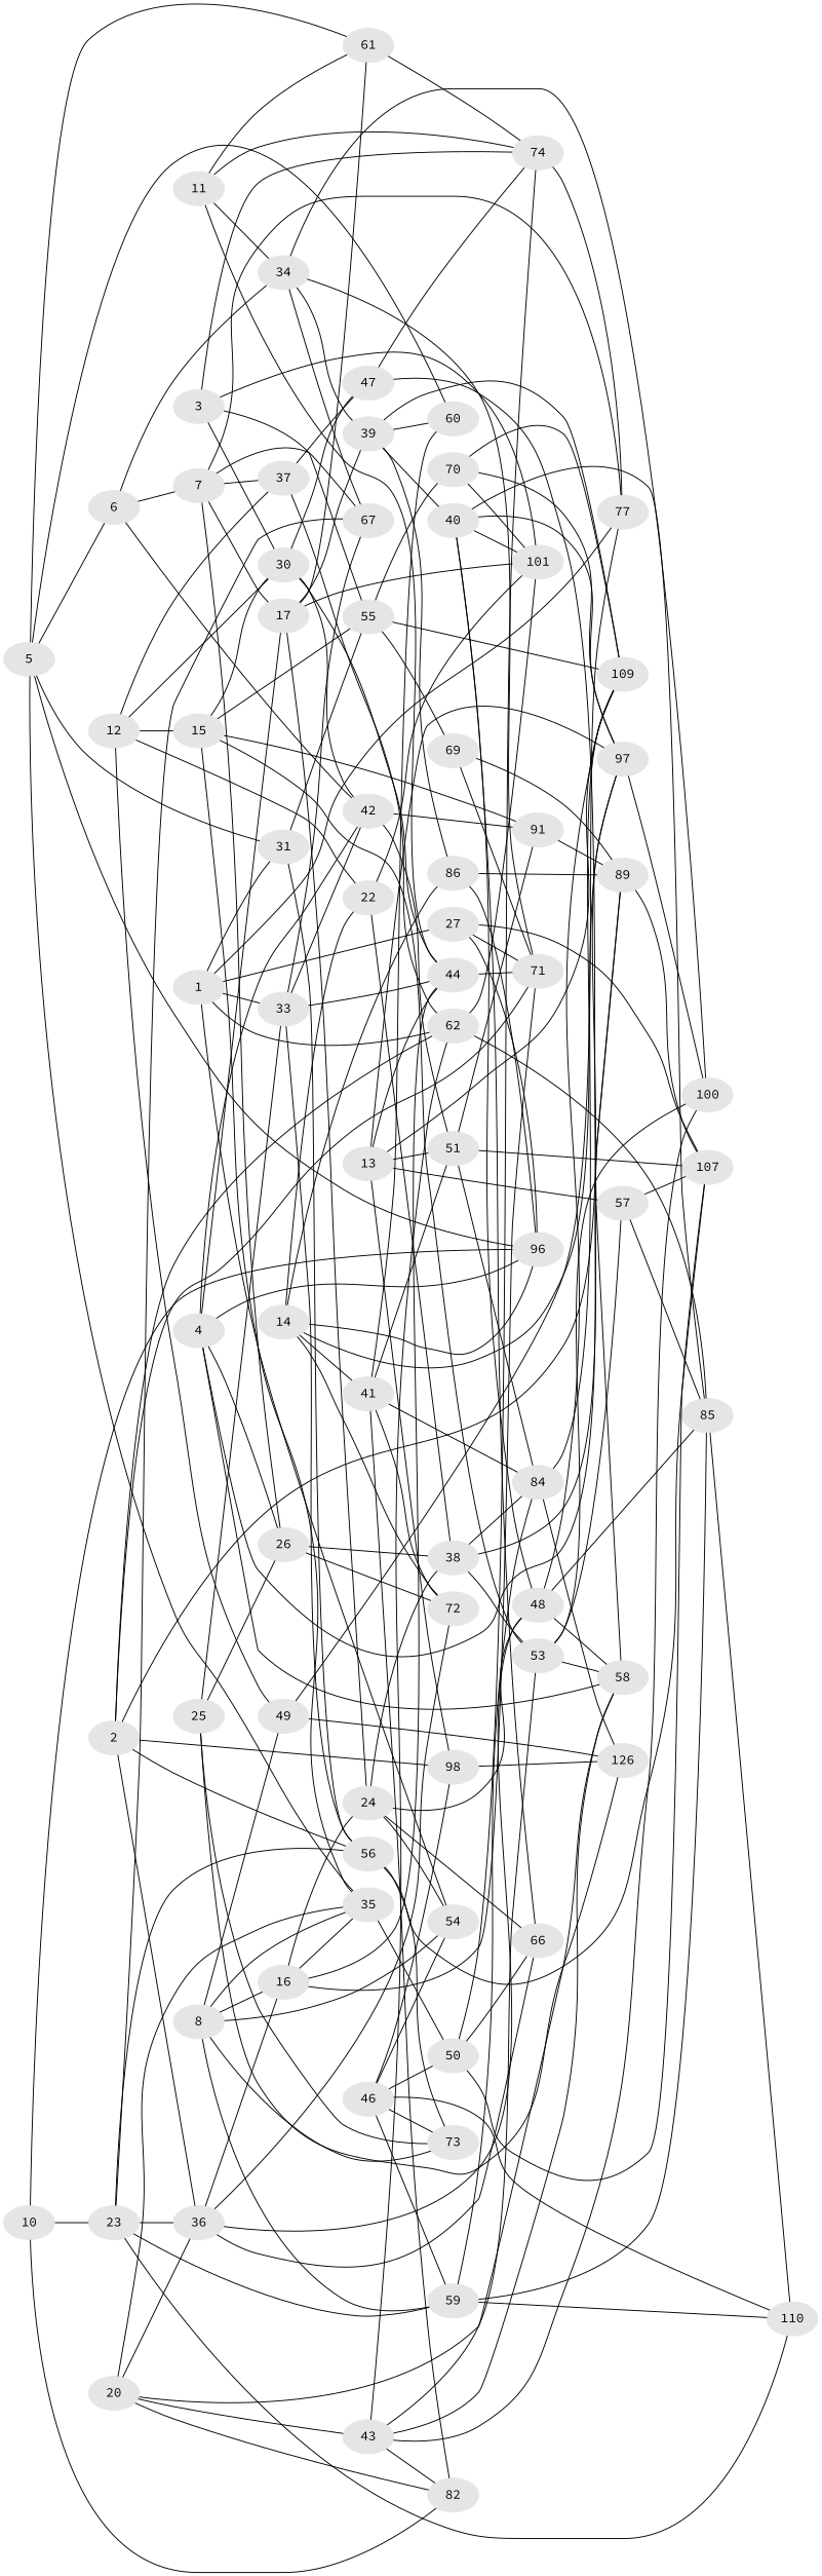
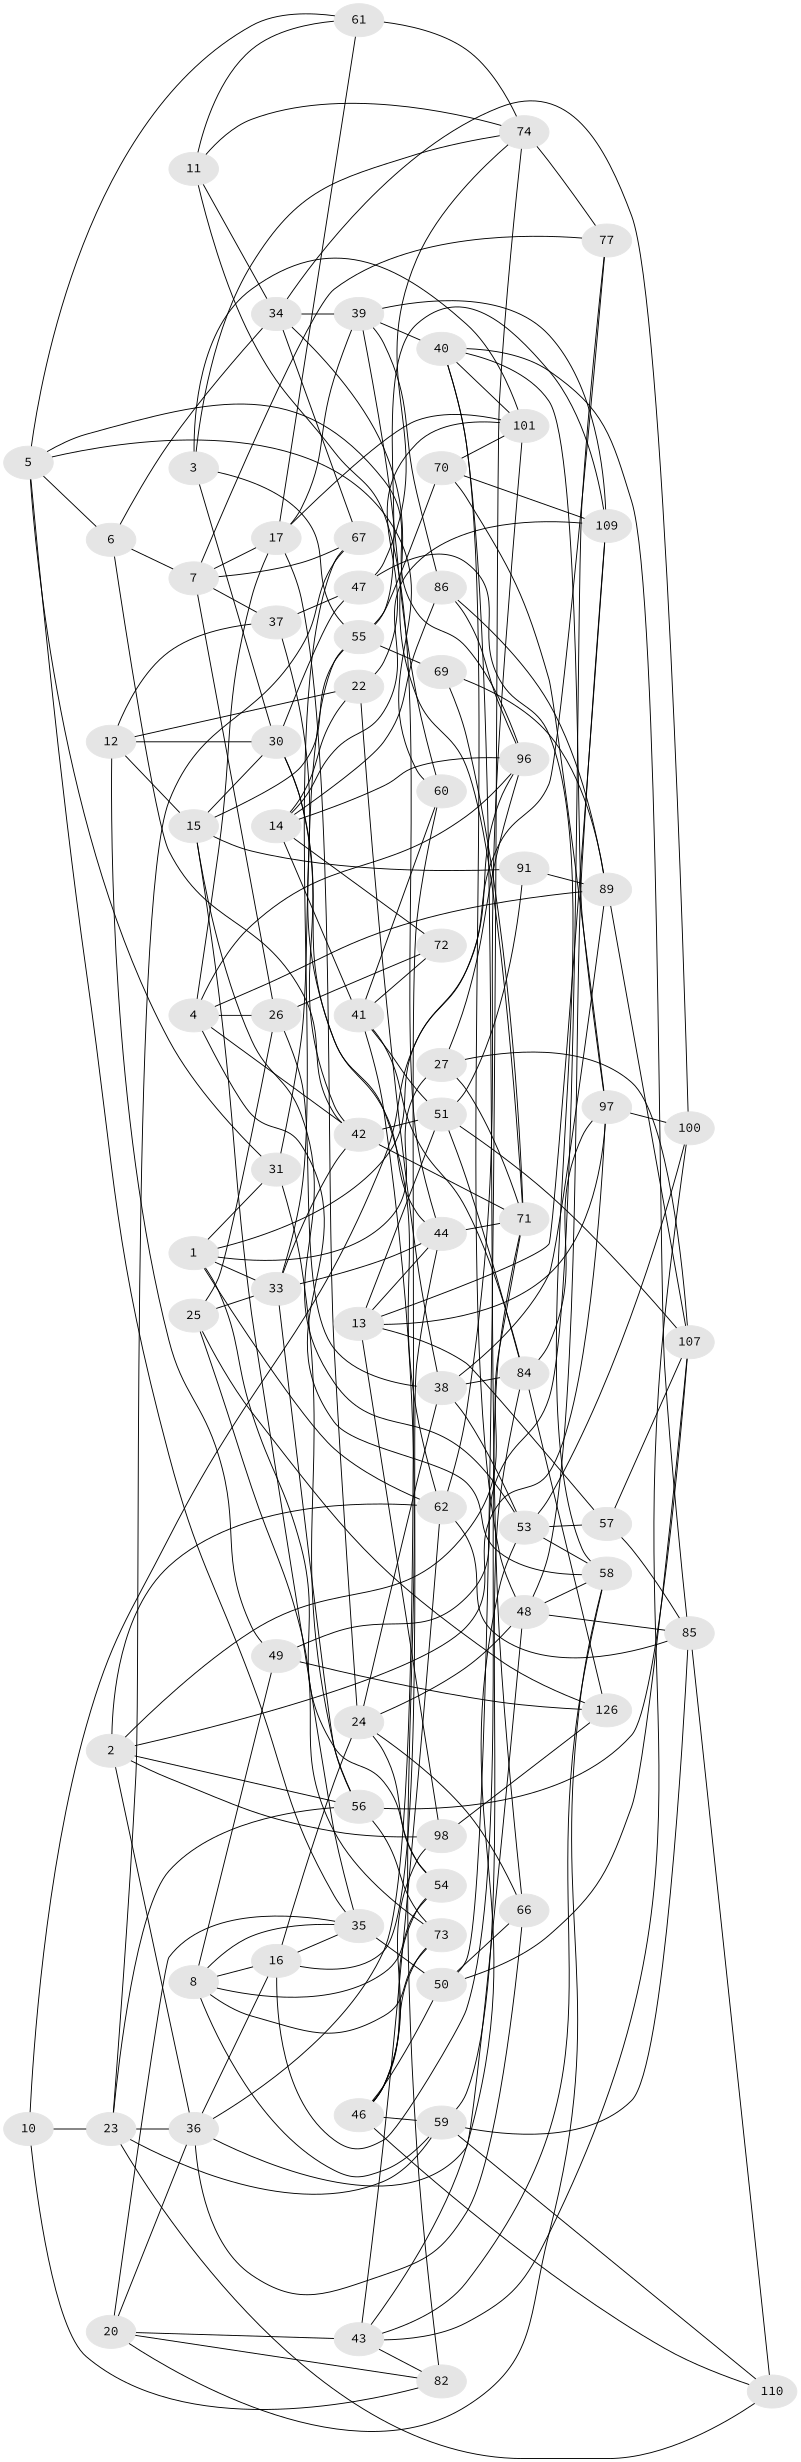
  graph {
    fontname="Source Code Pro"
    rankdir=LR
    node [color=gray90 fontname="Source Code Pro" style=filled]
    edge [fontname="Source Code Pro"]
    1 [super="+93"]
    27
    31
    33 [super="+75"]
    54
    62 [super="+80"]
    77
    71 [super="+76"]
    96 [super="+119"]
    107 [super="+108"]
    56 [super="+111"]
    55 [super="+99"]
    42 [super="+65"]
    67
    44 [super="+123"]
    101 [super="+115"]
    85 [super="+94"]
    2 [super="+9"]
    36 [super="+120"]
    97 [super="+113"]
    98
    60
    16 [super="+88"]
    48 [super="+78"]
    66
    73
    100
    126
    3 [super="+91"]
    30 [super="+52"]
    74 [super="+114"]
    47
    69
    109 [super="+125"]
    70
    4 [super="+106"]
    17 [super="+21"]
    26 [super="+118"]
    58 [super="+122"]
    89 [super="+95"]
    61
    24 [super="+103"]
    39 [super="+45"]
    72
    38 [super="+102"]
    51 [super="+121"]
    n47 [label=91]
    5 [super="+64"]
    6
    35 [super="+105"]
    7 [super="+29"]
    34 [super="+68"]
    50 [super="+79"]
    37
    8 [super="+28"]
    49
    59 [super="+116"]
    110
    84 [super="+127"]
    10
    23 [super="+83"]
    82
    11
    12 [super="+19"]
    15 [super="+32"]
    22
    53 [super="+90"]
    13 [super="+18"]
    57
    14 [super="+112"]
    41 [super="+124"]
    86
    40 [super="+104"]
    20 [super="+92"]
    43 [super="+87"]
    25
    46 [super="+63"]
    1 -- 27
    1 -- 31
    1 -- 33
    1 -- 54
    1 -- 62
    1 -- 77
    27 -- 71
    27 -- 96
    27 -- 107
    31 -- 56
    31 -- 55
    33 -- 56
    33 -- 42
    33 -- 67
    33 -- 44
    62 -- 101
    62 -- 85
    56 -- 107
    56 -- 73
    55 -- 69
    55 -- 109
    55 -- 70
    42 -- 51
-   42 -- n47
+   42 -- 71
    44 -- 71
    85 -- 110
    2 -- 62
    2 -- 71
    2 -- 56
    2 -- 36
    2 -- 97
    2 -- 98
-   36 -- 72
+   36 -- 60
    36 -- 16
    36 -- 48
    36 -- 66
    97 -- 100
    98 -- 126
    16 -- 71
    16 -- 44
    16 -- 24
    16 -- 35
    48 -- 85
    48 -- 109
    48 -- 58
    3 -- 55
    3 -- 101
    3 -- 30
    3 -- 74
    30 -- 42
    30 -- 44
    30 -- 47
    74 -- 77
    47 -- 74
    47 -- 58
    69 -- 71
    69 -- 89
    70 -- 101
    70 -- 97
    70 -- 109
    4 -- 96
    4 -- 42
    4 -- 17
    4 -- 26
    4 -- 58
    4 -- 89
    17 -- 101
    17 -- 61
    17 -- 24
    17 -- 39
    26 -- 72 [weight=2]
    26 -- 38
    89 -- 107
    61 -- 74
    24 -- 54
    24 -- 48
    24 -- 66
    24 -- 38
    39 -- 60
    39 -- 109
    39 -- 86
    39 -- 40
    38 -- 89
    38 -- 84
    38 -- 53
    51 -- 107
    51 -- n47
    51 -- 84
    n47 -- 89
    5 -- 31
    5 -- 96
    5 -- 60
    5 -- 61
    5 -- 6
    5 -- 35
    6 -- 42
    6 -- 7
    6 -- 34
    35 -- 50
    7 -- 77
    7 -- 67
    7 -- 17
    7 -- 26
    7 -- 37
    34 -- 71
    34 -- 67
    34 -- 100
    34 -- 39
    50 -- 107
    50 -- 66
    50 -- 74
    37 -- 62
    37 -- 47
    8 -- 54
    8 -- 16
    8 -- 73
    8 -- 35
    8 -- 49
    8 -- 59
    49 -- 77
    49 -- 126
    59 -- 85
    59 -- 110
    59 -- 84
    84 -- 97
    84 -- 126
    10 -- 96
    10 -- 23
    10 -- 82
    23 -- 56
    23 -- 67
    23 -- 36
    23 -- 59
    23 -- 110
    11 -- 44
    11 -- 74
    11 -- 61
    11 -- 34
    12 -- 30
    12 -- 37
    12 -- 49
    12 -- 15
    12 -- 22
    15 -- 55
    15 -- 30
    15 -- n47
    15 -- 35
    15 -- 53
    22 -- 101
    22 -- 38
    53 -- 100
    53 -- 58
    53 -- 57
    13 -- 44
    13 -- 97
    13 -- 98
    13 -- 109
    13 -- 51
    13 -- 57
    57 -- 107
    57 -- 85
    14 -- 96
    14 -- 109
    14 -- 72
    14 -- 22
    14 -- 41
    14 -- 86
    41 -- 60
    41 -- 72
    41 -- 51
    41 -- 84
    41 -- 82
    86 -- 96
    86 -- 89
    40 -- 101
    40 -- 85
    40 -- 97
    40 -- 48
    40 -- 66
    20 -- 36
    20 -- 58
    20 -- 35
    20 -- 82
    20 -- 43
    43 -- 62
    43 -- 100
    43 -- 58
    43 -- 82
    43 -- 53
    25 -- 33
    25 -- 73
    25 -- 126
    25 -- 26
    46 -- 54
    46 -- 98
    46 -- 73
    46 -- 50
    46 -- 59
    46 -- 110
  }
